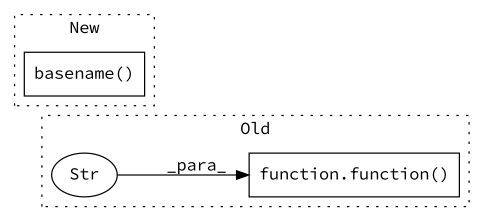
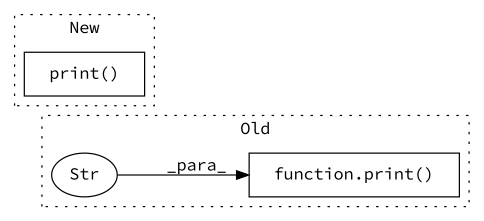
  digraph {
    rankdir=LR
    fontname="Source Code Pro"
    node [a=75 shape=box fontname="Source Code Pro"]
-   n1 [l="6,1" label="function.function()" s="27152,27199"]
+   n1 [l="6,1" label="function.print()" s="27152,27199"]
    n2 [a=66 l=29 label=Str s=27158 shape=ellipse]
-   n3 [l="13,1" label="basename()" s="4619,4642"]
+   n3 [l="13,1" label="print()" s="4619,4642"]
    subgraph cluster_1 {
      label=Old
      style=dotted
      n1
      n2
    }
    subgraph cluster_2 {
      label=New
      style=dotted
      n3
    }
    n2 -> n1 [label=_para_ fontname="Source Code Pro"]
  }
